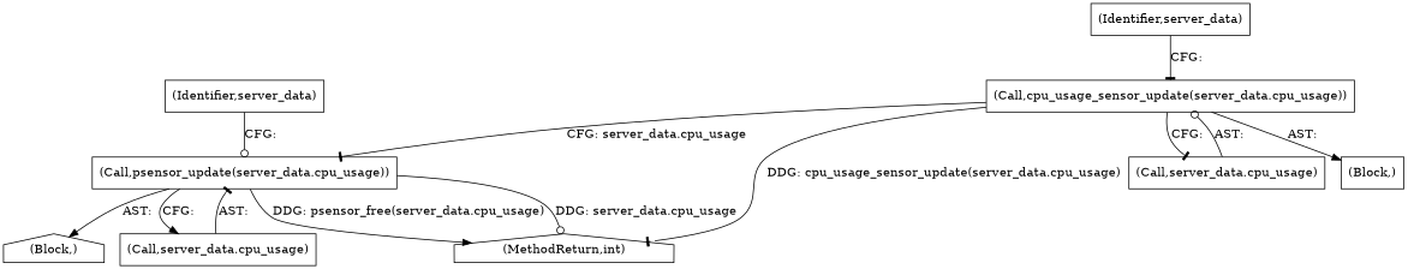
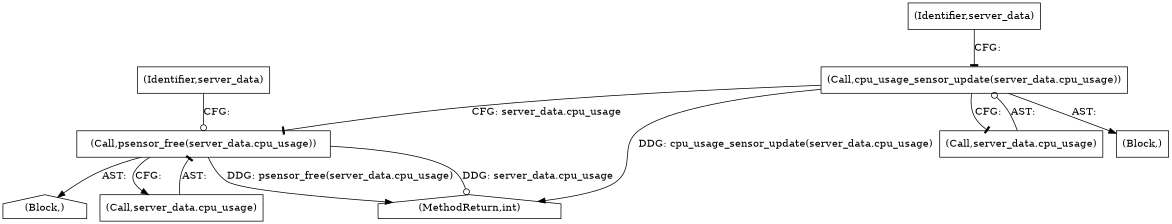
  digraph {
    node [shape=box]
    edge [arrowhead=normal]
-   n1 [label="(Call,psensor_update(server_data.cpu_usage))"]
+   n1 [label="(Call,psensor_free(server_data.cpu_usage))"]
    n2 [label="(Block,)" shape=house]
    n3 [label="(Call,server_data.cpu_usage)"]
    n4 [label="(MethodReturn,int)" shape=house]
    n5 [label="(Call,cpu_usage_sensor_update(server_data.cpu_usage))"]
    n6 [label="(Call,server_data.cpu_usage)"]
    n7 [label="(Block,)"]
    n8 [label="(Identifier,server_data)"]
    n9 [label="(Identifier,server_data)"]
    n1 -> n2 [label="AST: "]
    n1 -> n3 [label="CFG: "]
    n1 -> n4 [label="DDG: psensor_free(server_data.cpu_usage)"]
    n1 -> n4 [arrowhead=odot label="DDG: server_data.cpu_usage"]
    n3 -> n1 [arrowhead=tee label="AST: "]
    n5 -> n1 [arrowhead=tee label="CFG: server_data.cpu_usage"]
-   n5 -> n4 [arrowhead=tee label="DDG: cpu_usage_sensor_update(server_data.cpu_usage)"]
+   n5 -> n4 [label="DDG: cpu_usage_sensor_update(server_data.cpu_usage)"]
    n5 -> n6 [arrowhead=tee label="CFG: "]
    n5 -> n7 [label="AST: "]
    n6 -> n5 [arrowhead=odot label="AST: "]
    n8 -> n5 [arrowhead=tee label="CFG: "]
    n9 -> n1 [arrowhead=odot label="CFG: "]
  }
